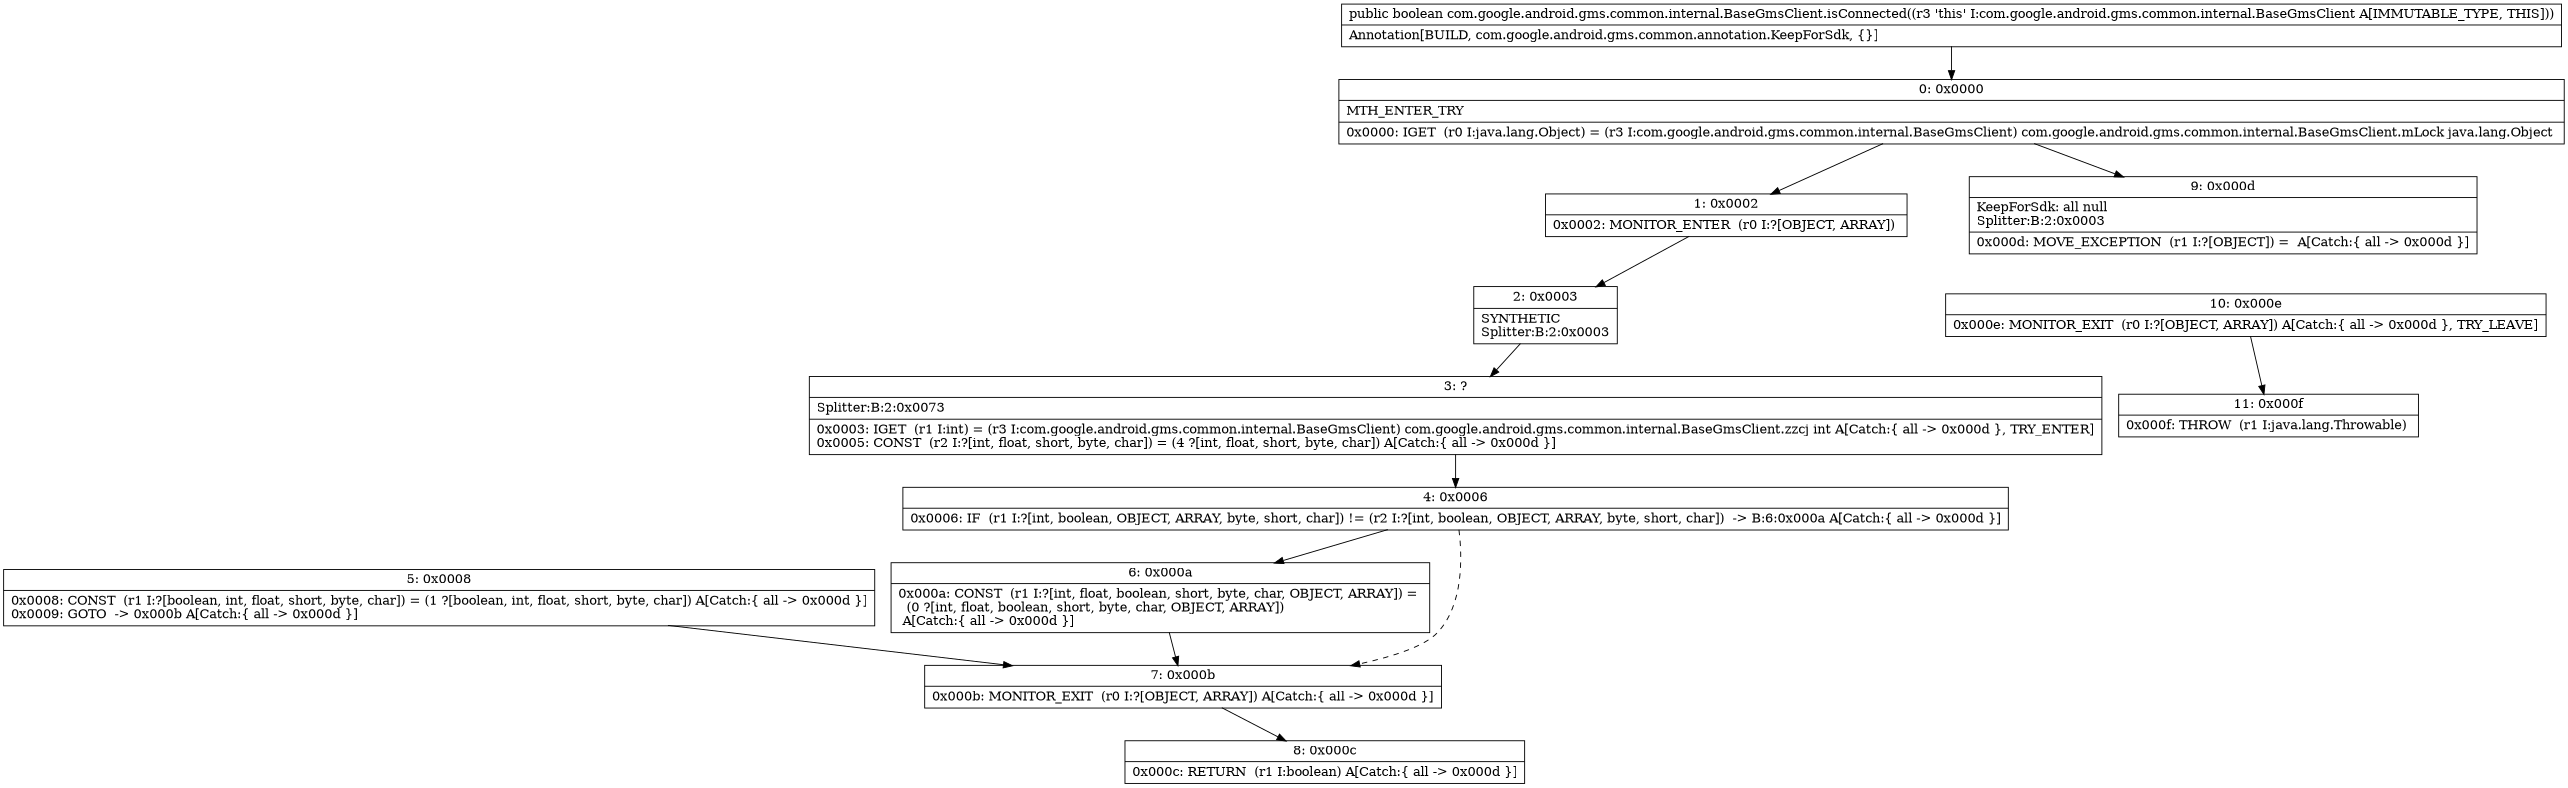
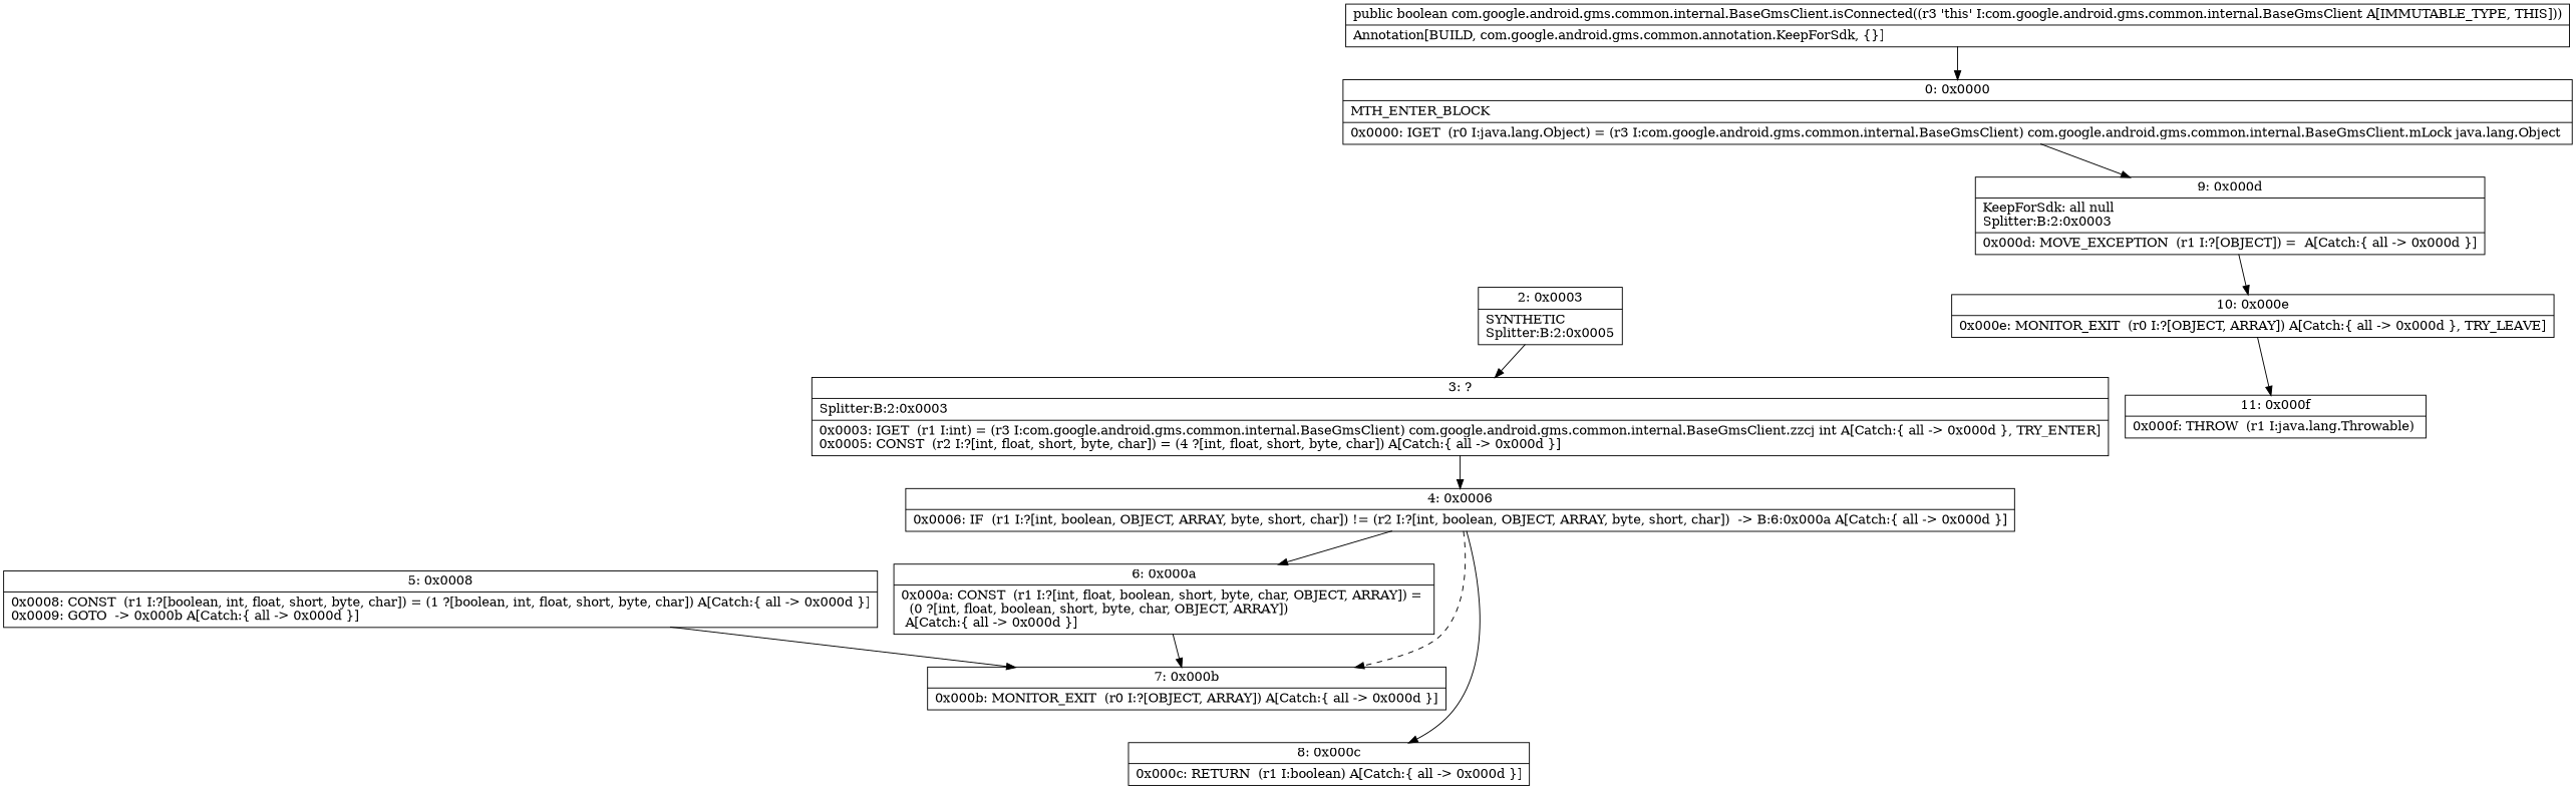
  digraph {
    node [shape=record]
-   n1 [label="{0\:\ 0x0000|MTH_ENTER_TRY\l|0x0000: IGET  (r0 I:java.lang.Object) = (r3 I:com.google.android.gms.common.internal.BaseGmsClient) com.google.android.gms.common.internal.BaseGmsClient.mLock java.lang.Object \l}"]
-   n2 [label="{1\:\ 0x0002|0x0002: MONITOR_ENTER  (r0 I:?[OBJECT, ARRAY]) \l}"]
+   n1 [label="{0\:\ 0x0000|MTH_ENTER_BLOCK\l|0x0000: IGET  (r0 I:java.lang.Object) = (r3 I:com.google.android.gms.common.internal.BaseGmsClient) com.google.android.gms.common.internal.BaseGmsClient.mLock java.lang.Object \l}"]
    n3 [label="{9\:\ 0x000d|KeepForSdk: all null\lSplitter:B:2:0x0003\l|0x000d: MOVE_EXCEPTION  (r1 I:?[OBJECT]) =  A[Catch:\{ all \-\> 0x000d \}]\l}"]
-   n4 [label="{2\:\ 0x0003|SYNTHETIC\lSplitter:B:2:0x0003\l}"]
-   n5 [label="{3\:\ ?|Splitter:B:2:0x0073\l|0x0003: IGET  (r1 I:int) = (r3 I:com.google.android.gms.common.internal.BaseGmsClient) com.google.android.gms.common.internal.BaseGmsClient.zzcj int A[Catch:\{ all \-\> 0x000d \}, TRY_ENTER]\l0x0005: CONST  (r2 I:?[int, float, short, byte, char]) = (4 ?[int, float, short, byte, char]) A[Catch:\{ all \-\> 0x000d \}]\l}"]
+   n4 [label="{2\:\ 0x0003|SYNTHETIC\lSplitter:B:2:0x0005\l}"]
+   n5 [label="{3\:\ ?|Splitter:B:2:0x0003\l|0x0003: IGET  (r1 I:int) = (r3 I:com.google.android.gms.common.internal.BaseGmsClient) com.google.android.gms.common.internal.BaseGmsClient.zzcj int A[Catch:\{ all \-\> 0x000d \}, TRY_ENTER]\l0x0005: CONST  (r2 I:?[int, float, short, byte, char]) = (4 ?[int, float, short, byte, char]) A[Catch:\{ all \-\> 0x000d \}]\l}"]
    n6 [label="{4\:\ 0x0006|0x0006: IF  (r1 I:?[int, boolean, OBJECT, ARRAY, byte, short, char]) != (r2 I:?[int, boolean, OBJECT, ARRAY, byte, short, char])  \-\> B:6:0x000a A[Catch:\{ all \-\> 0x000d \}]\l}"]
    n7 [label="{10\:\ 0x000e|0x000e: MONITOR_EXIT  (r0 I:?[OBJECT, ARRAY]) A[Catch:\{ all \-\> 0x000d \}, TRY_LEAVE]\l}"]
    n8 [label="{6\:\ 0x000a|0x000a: CONST  (r1 I:?[int, float, boolean, short, byte, char, OBJECT, ARRAY]) = \l  (0 ?[int, float, boolean, short, byte, char, OBJECT, ARRAY])\l A[Catch:\{ all \-\> 0x000d \}]\l}"]
    n9 [label="{7\:\ 0x000b|0x000b: MONITOR_EXIT  (r0 I:?[OBJECT, ARRAY]) A[Catch:\{ all \-\> 0x000d \}]\l}"]
    n10 [label="{5\:\ 0x0008|0x0008: CONST  (r1 I:?[boolean, int, float, short, byte, char]) = (1 ?[boolean, int, float, short, byte, char]) A[Catch:\{ all \-\> 0x000d \}]\l0x0009: GOTO  \-\> 0x000b A[Catch:\{ all \-\> 0x000d \}]\l}"]
    n11 [label="{8\:\ 0x000c|0x000c: RETURN  (r1 I:boolean) A[Catch:\{ all \-\> 0x000d \}]\l}"]
    n12 [label="{11\:\ 0x000f|0x000f: THROW  (r1 I:java.lang.Throwable) \l}"]
    n13 [label="{public boolean com.google.android.gms.common.internal.BaseGmsClient.isConnected((r3 'this' I:com.google.android.gms.common.internal.BaseGmsClient A[IMMUTABLE_TYPE, THIS]))  | Annotation[BUILD, com.google.android.gms.common.annotation.KeepForSdk, \{\}]\l}"]
-   n1 -> n2
    n1 -> n3
-   n2 -> n4
+   n3 -> n7
    n4 -> n5
    n5 -> n6
    n6 -> n8
    n6 -> n9 [style=dashed]
    n7 -> n12
    n8 -> n9
-   n9 -> n11
+   n6 -> n11
    n10 -> n9
    n13 -> n1
  }
